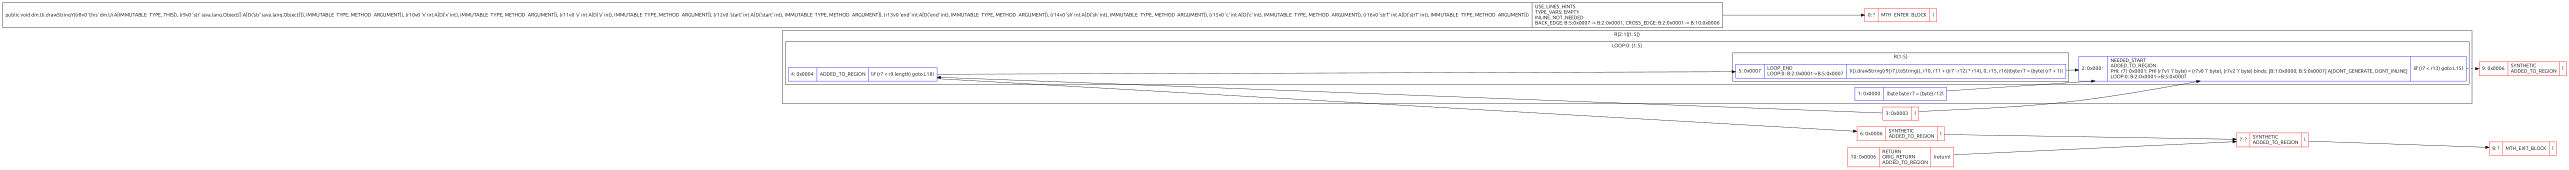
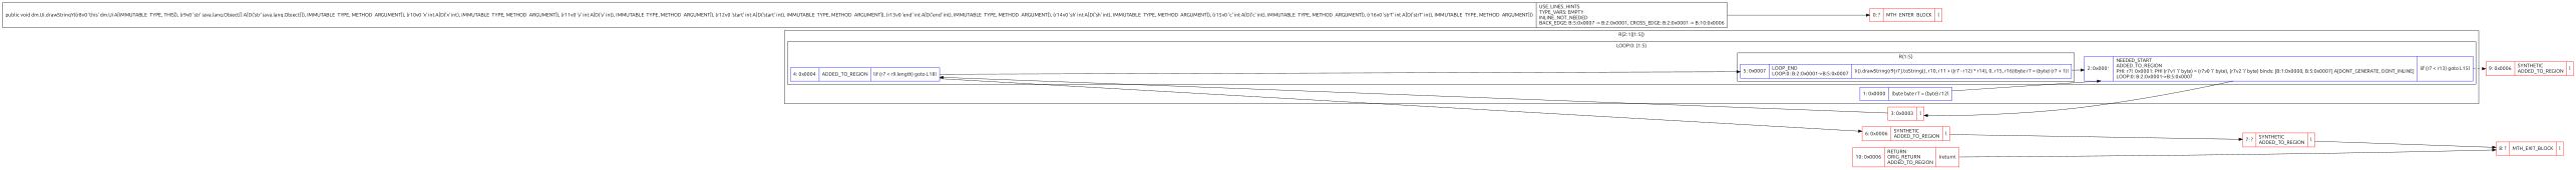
  digraph {
    fontname=Ubuntu
    rankdir=LR
    node [color=red fontname=Ubuntu shape=record]
    edge [fontname=Ubuntu]
    n1 [color=blue label="{5\:\ 0x0007|LOOP_END\lLOOP:0: B:2:0x0001\-\>B:5:0x0007\l|li().drawString(r9[r7].toString(), r10, r11 + ((r7 \- r12) * r14), 0, r15, r16)lbyte r7 = (byte) (r7 + 1)l}"]
    n2 [color=blue label="{2\:\ 0x0001|NEEDED_START\lADDED_TO_REGION\lPHI: r7l  0x0001: PHI (r7v1 'i' byte) = (r7v0 'i' byte), (r7v2 'i' byte) binds: [B:1:0x0000, B:5:0x0007] A[DONT_GENERATE, DONT_INLINE]\lLOOP:0: B:2:0x0001\-\>B:5:0x0007\l|lif (r7 \< r13) goto L15l}"]
    n3 [color=blue label="{4\:\ 0x0004|ADDED_TO_REGION\l|lif (r7 \< r9.length) goto L18l}"]
    n4 [color=blue label="{1\:\ 0x0000|lbyte byte r7 = (byte) r12l}"]
    n5 [label="{3\:\ 0x0003|l}"]
    n6 [label="{9\:\ 0x0006|SYNTHETIC\lADDED_TO_REGION\l|l}"]
    n7 [label="{6\:\ 0x0006|SYNTHETIC\lADDED_TO_REGION\l|l}"]
    n8 [label="{7\:\ ?|SYNTHETIC\lADDED_TO_REGION\l|l}"]
    n9 [label="{0\:\ ?|MTH_ENTER_BLOCK\l|l}"]
    n10 [label="{8\:\ ?|MTH_EXIT_BLOCK\l|l}"]
    n11 [label="{10\:\ 0x0006|RETURN\lORIG_RETURN\lADDED_TO_REGION\l|lreturnl}"]
    n12 [label="{public void dm.Ui.drawStringY((r8v0 'this' dm.Ui A[IMMUTABLE_TYPE, THIS]), (r9v0 'str' java.lang.Object[] A[D('str' java.lang.Object[]), IMMUTABLE_TYPE, METHOD_ARGUMENT]), (r10v0 'x' int A[D('x' int), IMMUTABLE_TYPE, METHOD_ARGUMENT]), (r11v0 'y' int A[D('y' int), IMMUTABLE_TYPE, METHOD_ARGUMENT]), (r12v0 'start' int A[D('start' int), IMMUTABLE_TYPE, METHOD_ARGUMENT]), (r13v0 'end' int A[D('end' int), IMMUTABLE_TYPE, METHOD_ARGUMENT]), (r14v0 'sh' int A[D('sh' int), IMMUTABLE_TYPE, METHOD_ARGUMENT]), (r15v0 'c' int A[D('c' int), IMMUTABLE_TYPE, METHOD_ARGUMENT]), (r16v0 'strT' int A[D('strT' int), IMMUTABLE_TYPE, METHOD_ARGUMENT]))  | USE_LINES_HINTS\lTYPE_VARS: EMPTY\lINLINE_NOT_NEEDED\lBACK_EDGE: B:5:0x0007 \-\> B:2:0x0001, CROSS_EDGE: B:2:0x0001 \-\> B:10:0x0006\l}" color=""]
    subgraph cluster_1 {
      label="R(2:1|(1:5))"
      n4
      subgraph cluster_2 {
        label="LOOP:0: (1:5)"
        n2
        n3
        subgraph cluster_3 {
          label="R(1:5)"
          n1
        }
      }
    }
    n1 -> n2
-   n5 -> n2
+   n2 -> n5
    n2 -> n6 [style=dashed]
    n3 -> n1
    n3 -> n7 [style=solid]
    n4 -> n2
    n5 -> n3
    n7 -> n8
    n8 -> n10
-   n11 -> n8
+   n11 -> n10
    n12 -> n9
  }
